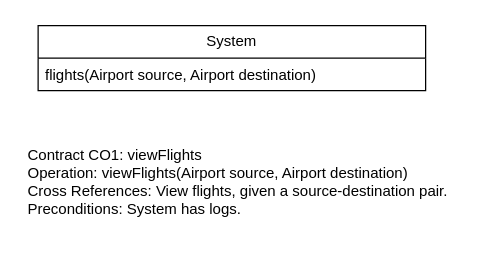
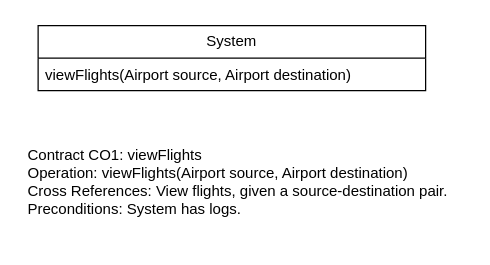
  <mxCell id="0" />
  <mxCell id="1" parent="0" />
  <mxCell id="2" value="System" style="swimlane;fontStyle=0;childLayout=stackLayout;horizontal=1;startSize=26;fillColor=none;horizontalStack=0;resizeParent=1;resizeParentMax=0;resizeLast=0;collapsible=1;marginBottom=0;whiteSpace=wrap;html=1;" parent="1" vertex="1"><mxGeometry x="30" y="20" width="310" height="52" as="geometry" /></mxCell>
- <mxCell id="3" value="flights(Airport source, Airport destination)" style="text;strokeColor=none;fillColor=none;align=left;verticalAlign=top;spacingLeft=4;spacingRight=4;overflow=hidden;rotatable=0;points=[[0,0.5],[1,0.5]];portConstraint=eastwest;whiteSpace=wrap;html=1;" parent="2" vertex="1"><mxGeometry y="26" width="310" height="26" as="geometry" /></mxCell>
+ <mxCell id="3" value="viewFlights(Airport source, Airport destination)" style="text;strokeColor=none;fillColor=none;align=left;verticalAlign=top;spacingLeft=4;spacingRight=4;overflow=hidden;rotatable=0;points=[[0,0.5],[1,0.5]];portConstraint=eastwest;whiteSpace=wrap;html=1;" parent="2" vertex="1"><mxGeometry y="26" width="310" height="26" as="geometry" /></mxCell>
  <mxCell id="4" value="Contract CO1: viewFlights&lt;br&gt;Operation: viewFlights(Airport source, Airport destination)&lt;br&gt;Cross References: View flights, given a source-destination pair.&lt;br&gt;Preconditions: System has logs." style="text;whiteSpace=wrap;html=1;" parent="1" vertex="1"><mxGeometry x="20" y="110" width="350" height="80" as="geometry" /></mxCell>
